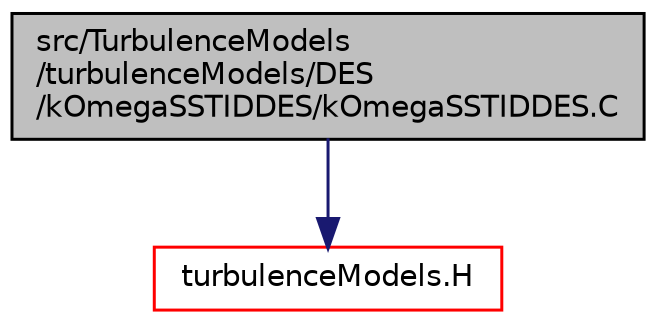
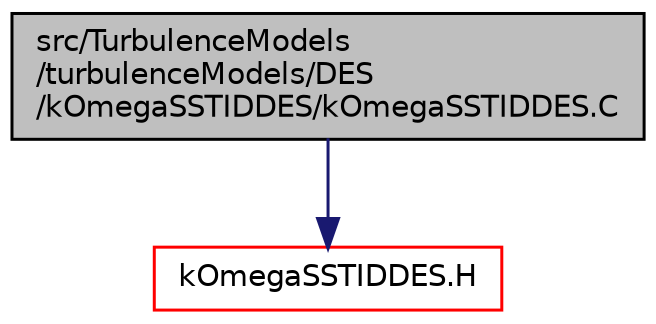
  digraph {
    node [fontname=Helvetica fontsize=10 shape=record]
    n1 [color=black fillcolor=grey75 fontcolor=black height=0.2 label="src/TurbulenceModels\l/turbulenceModels/DES\l/kOmegaSSTIDDES/kOmegaSSTIDDES.C" style=filled width=0.4]
-   n2 [color=red height=0.2 label="turbulenceModels.H" width=0.4]
+   n2 [color=red height=0.2 label="kOmegaSSTIDDES.H" width=0.4]
    n1 -> n2 [color=midnightblue fontname=Helvetica fontsize=10 labelfontname=Helvetica labelfontsize=10 style=solid]
  }
